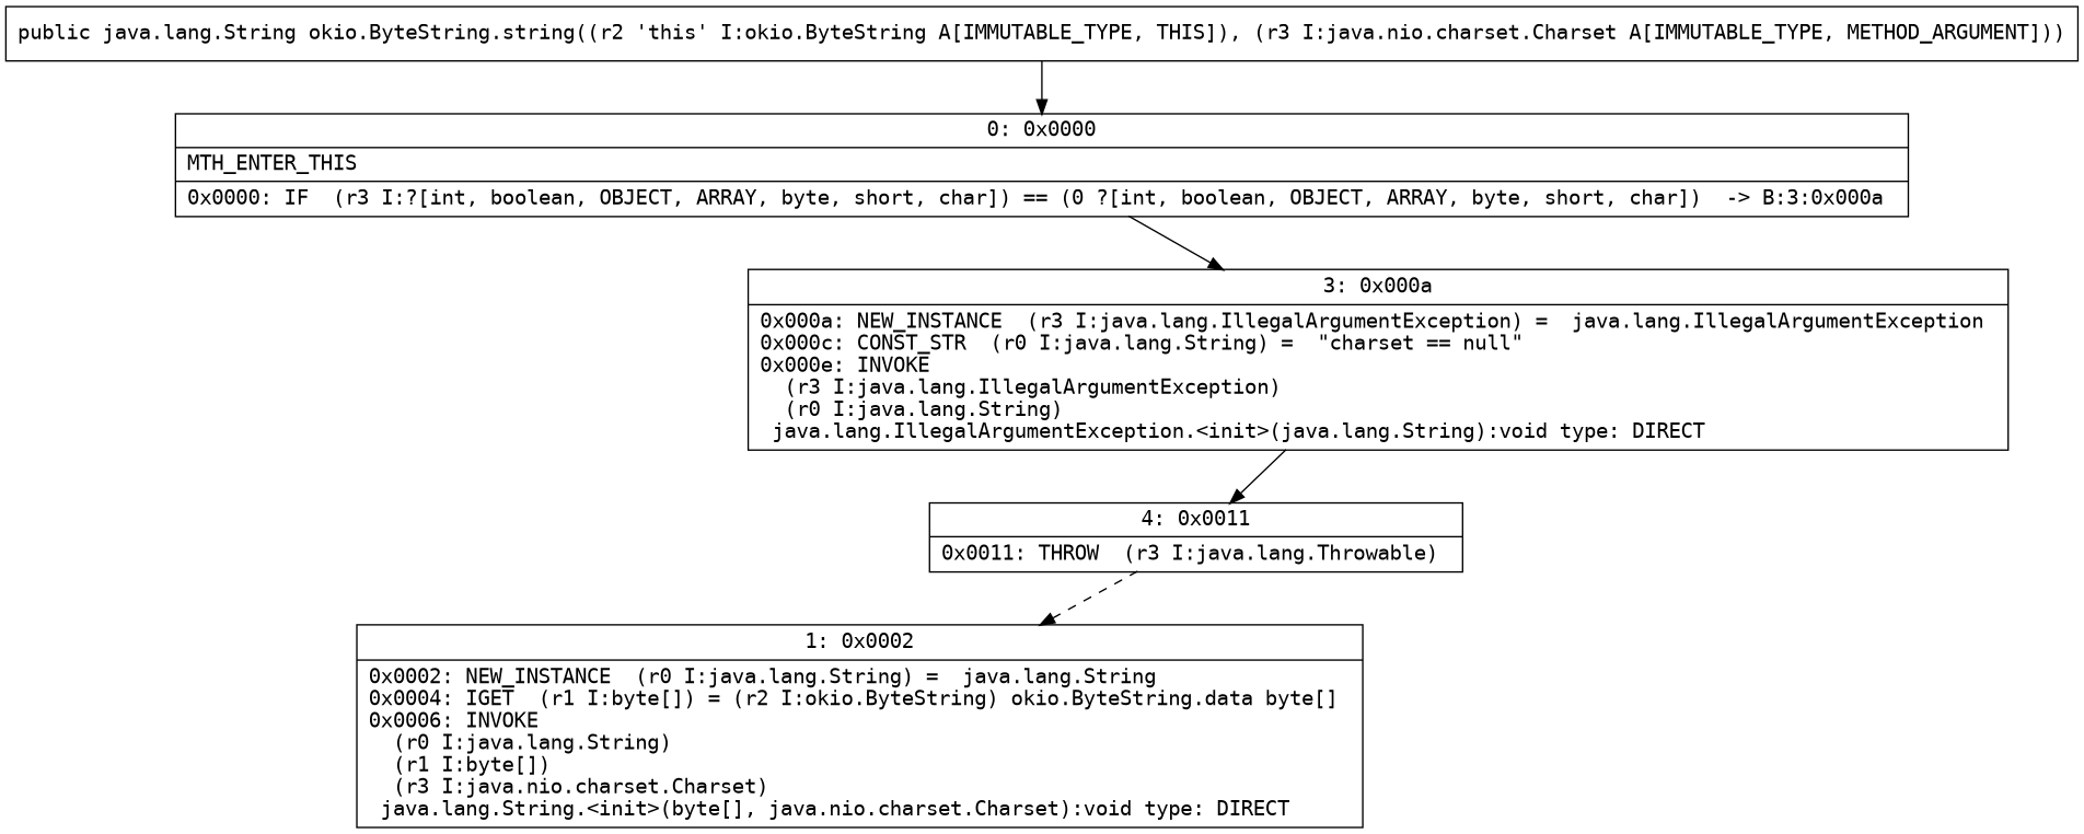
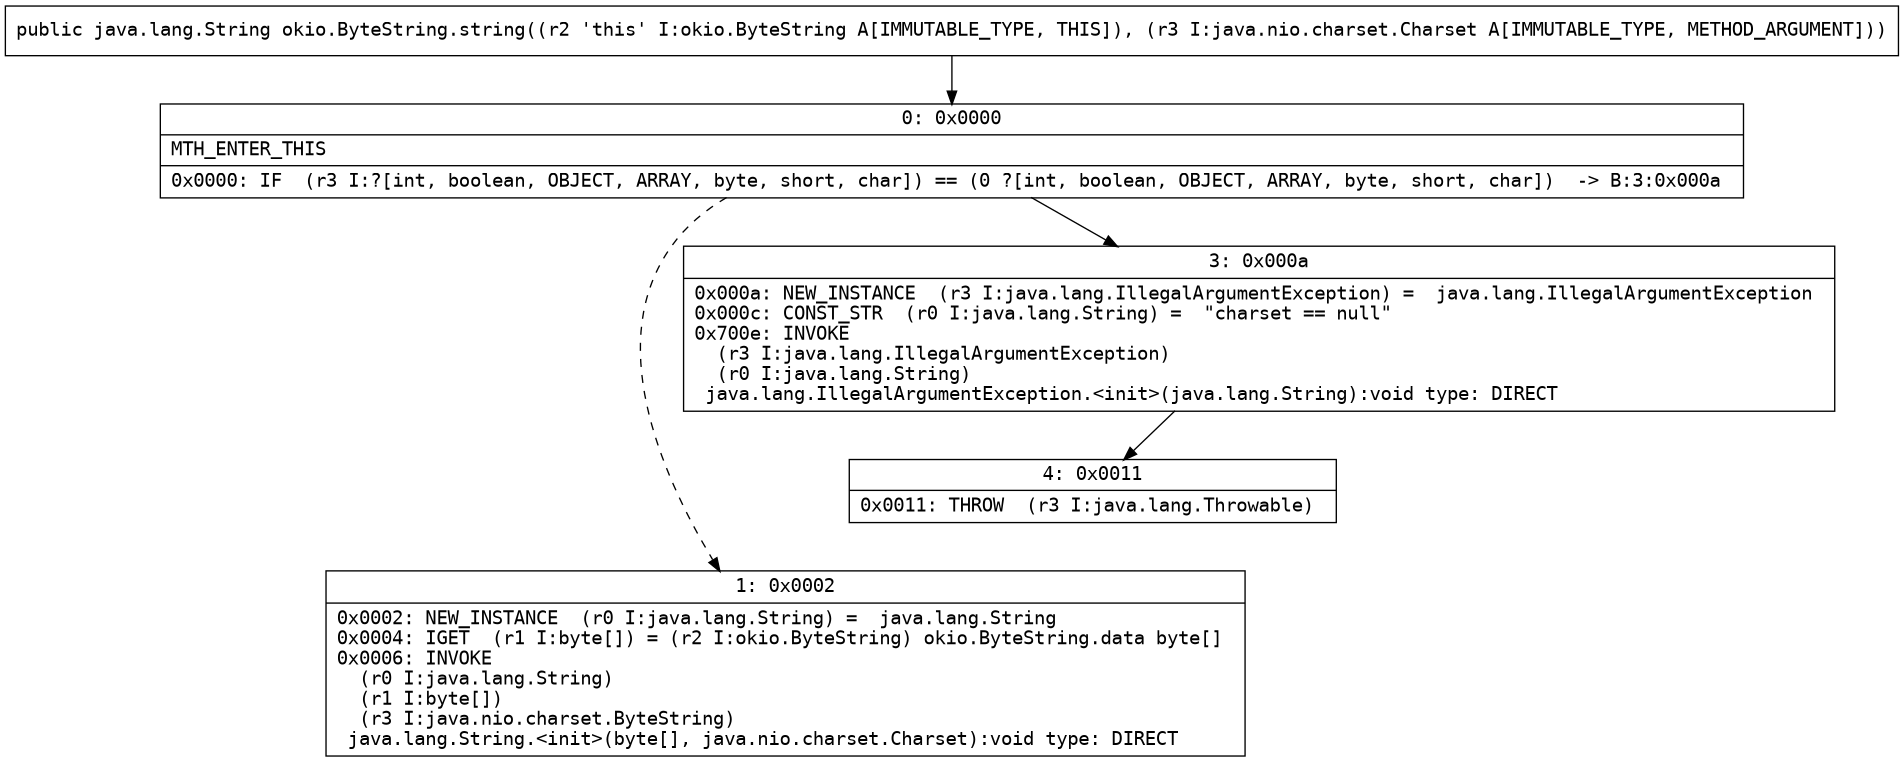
  digraph {
    fontname="DejaVu Sans Mono"
    node [fontname="DejaVu Sans Mono" shape=record]
    edge [fontname="DejaVu Sans Mono"]
    n1 [label="{0\:\ 0x0000|MTH_ENTER_THIS\l|0x0000: IF  (r3 I:?[int, boolean, OBJECT, ARRAY, byte, short, char]) == (0 ?[int, boolean, OBJECT, ARRAY, byte, short, char])  \-\> B:3:0x000a \l}"]
-   n2 [label="{1\:\ 0x0002|0x0002: NEW_INSTANCE  (r0 I:java.lang.String) =  java.lang.String \l0x0004: IGET  (r1 I:byte[]) = (r2 I:okio.ByteString) okio.ByteString.data byte[] \l0x0006: INVOKE  \l  (r0 I:java.lang.String)\l  (r1 I:byte[])\l  (r3 I:java.nio.charset.Charset)\l java.lang.String.\<init\>(byte[], java.nio.charset.Charset):void type: DIRECT \l}"]
-   n3 [label="{3\:\ 0x000a|0x000a: NEW_INSTANCE  (r3 I:java.lang.IllegalArgumentException) =  java.lang.IllegalArgumentException \l0x000c: CONST_STR  (r0 I:java.lang.String) =  \"charset == null\" \l0x000e: INVOKE  \l  (r3 I:java.lang.IllegalArgumentException)\l  (r0 I:java.lang.String)\l java.lang.IllegalArgumentException.\<init\>(java.lang.String):void type: DIRECT \l}"]
+   n2 [label="{1\:\ 0x0002|0x0002: NEW_INSTANCE  (r0 I:java.lang.String) =  java.lang.String \l0x0004: IGET  (r1 I:byte[]) = (r2 I:okio.ByteString) okio.ByteString.data byte[] \l0x0006: INVOKE  \l  (r0 I:java.lang.String)\l  (r1 I:byte[])\l  (r3 I:java.nio.charset.ByteString)\l java.lang.String.\<init\>(byte[], java.nio.charset.Charset):void type: DIRECT \l}"]
+   n3 [label="{3\:\ 0x000a|0x000a: NEW_INSTANCE  (r3 I:java.lang.IllegalArgumentException) =  java.lang.IllegalArgumentException \l0x000c: CONST_STR  (r0 I:java.lang.String) =  \"charset == null\" \l0x700e: INVOKE  \l  (r3 I:java.lang.IllegalArgumentException)\l  (r0 I:java.lang.String)\l java.lang.IllegalArgumentException.\<init\>(java.lang.String):void type: DIRECT \l}"]
    n4 [label="{4\:\ 0x0011|0x0011: THROW  (r3 I:java.lang.Throwable) \l}"]
    n5 [label="{public java.lang.String okio.ByteString.string((r2 'this' I:okio.ByteString A[IMMUTABLE_TYPE, THIS]), (r3 I:java.nio.charset.Charset A[IMMUTABLE_TYPE, METHOD_ARGUMENT])) }"]
-   n4 -> n2 [style=dashed]
+   n1 -> n2 [style=dashed]
    n1 -> n3
    n3 -> n4
    n5 -> n1
  }
